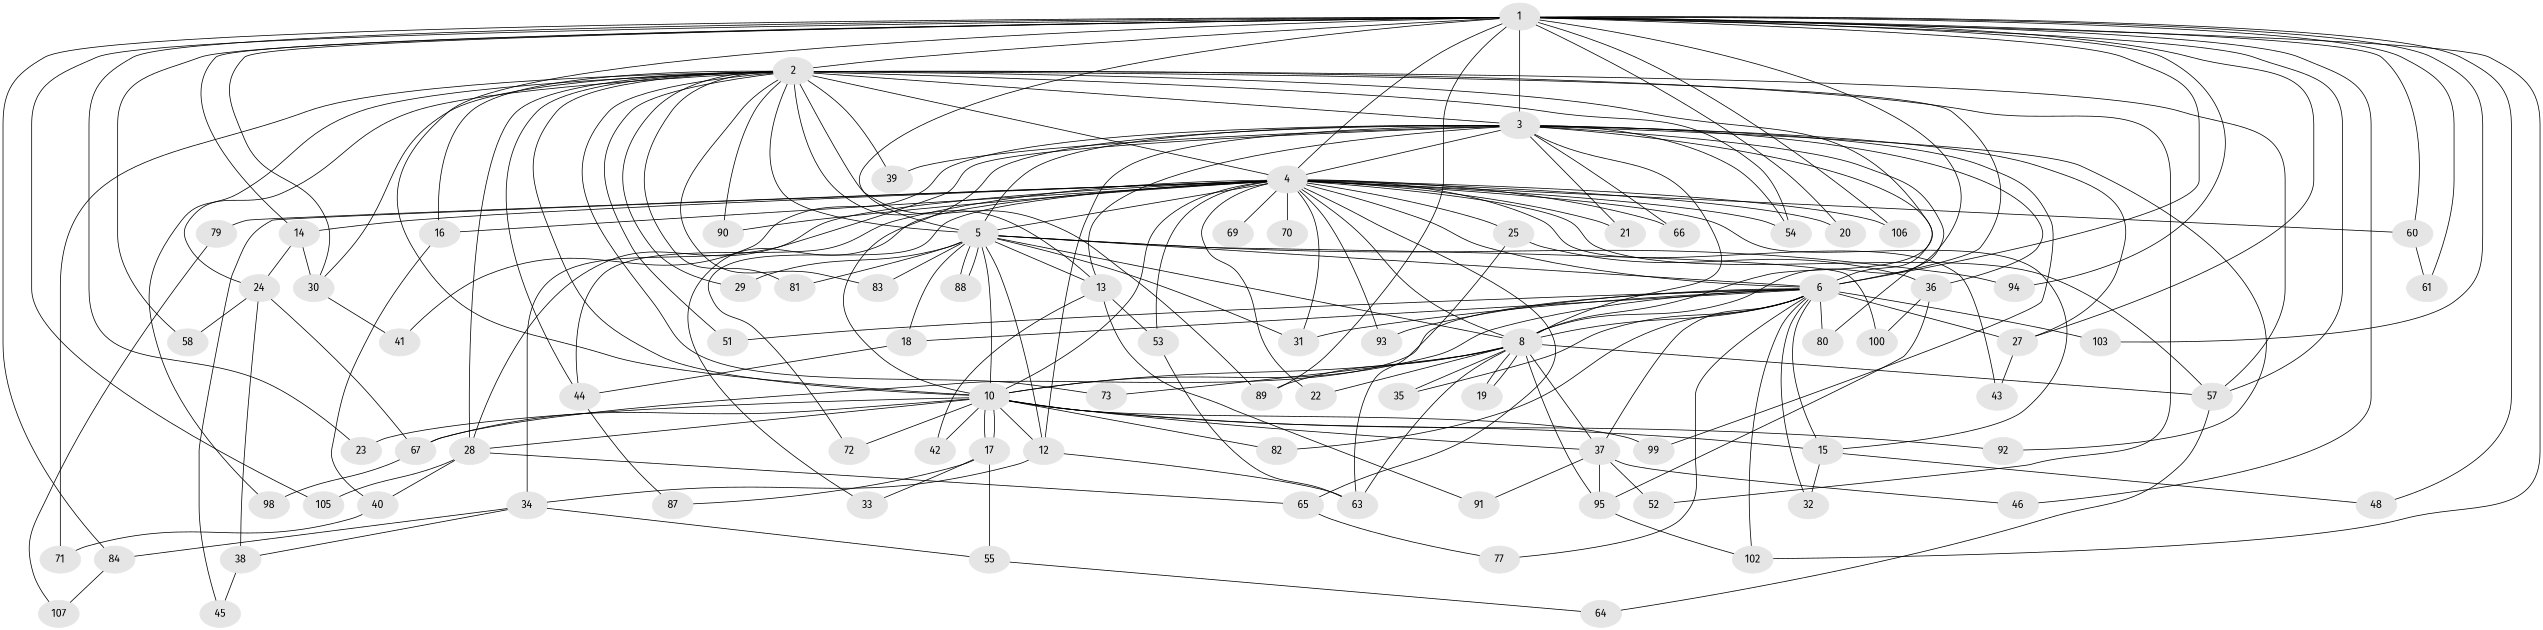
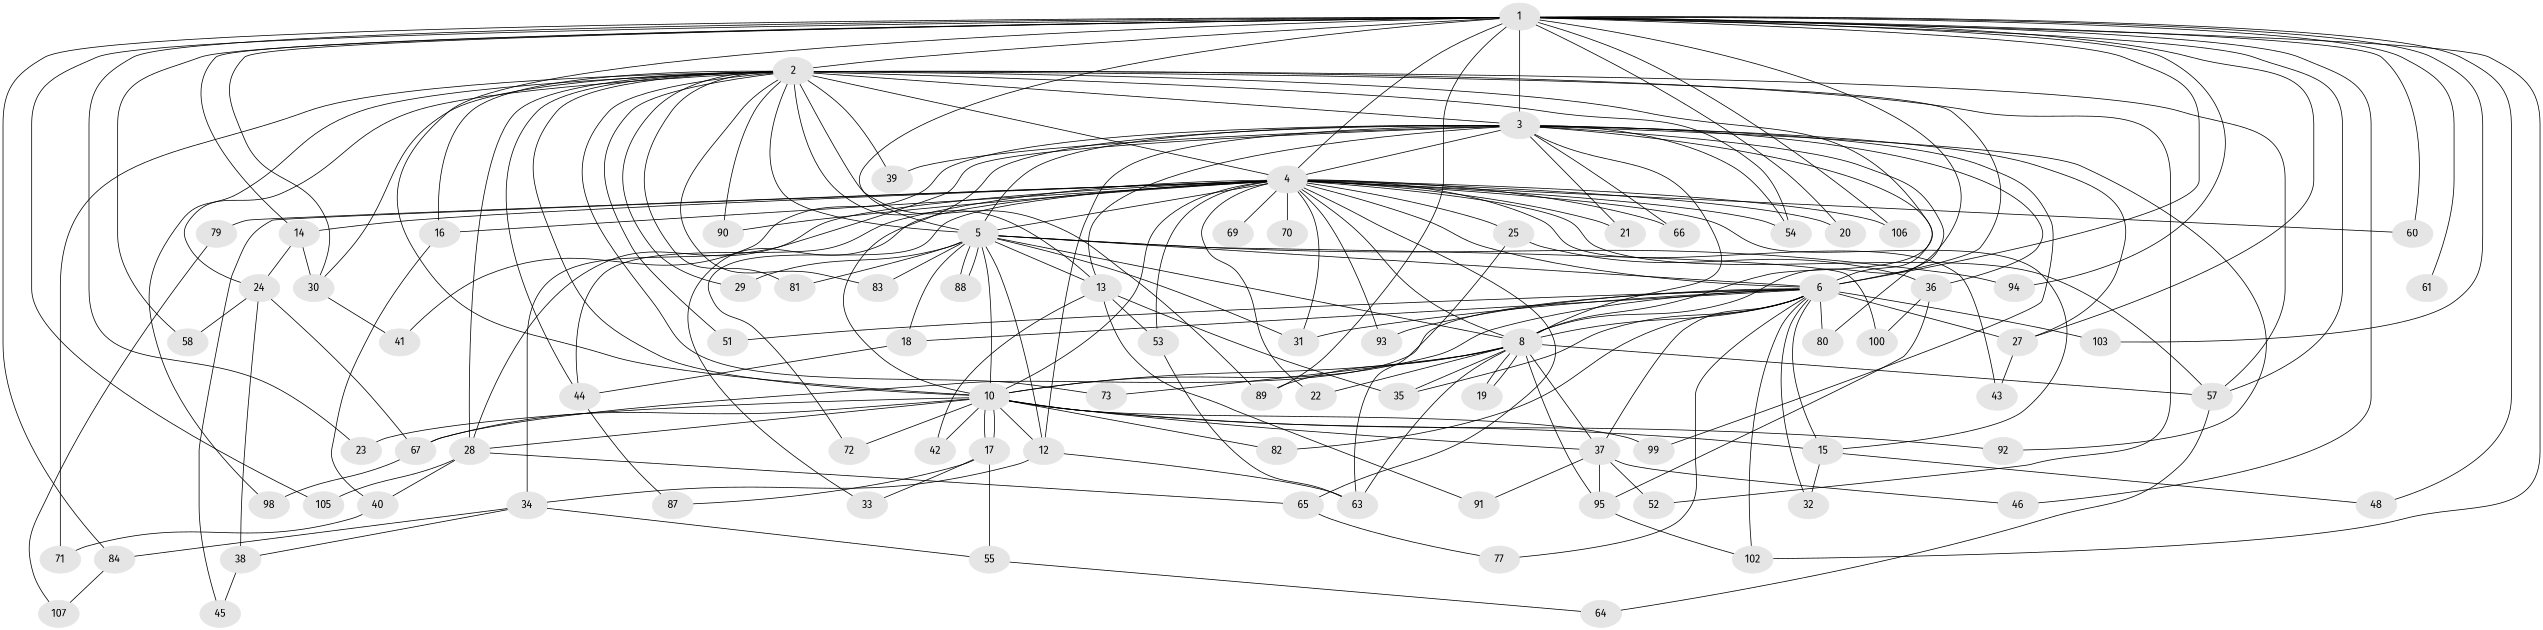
  graph {
    fontname="Fira Sans"
    node [color=gray90 fontname="Fira Sans" style=filled]
    edge [fontname="Fira Sans"]
    1 [super="+101"]
    2 [super="+7"]
    3 [super="+11"]
    4 [super="+9"]
    5 [super="+75"]
    6 [super="+78"]
    8 [super="+47"]
    10
    14
    20
    23
    27 [super="+104"]
    30 [super="+56"]
    46
    48
    57 [super="+62"]
    58
    60
    61
    84
    89 [super="+108"]
    94
    102 [super="+109"]
    103
    105
    106
    13 [super="+26"]
    16
    24 [super="+85"]
    28 [super="+96"]
    29
    39
    44 [super="+59"]
    51
    52
    54 [super="+97"]
    71
    73
    81
    83
    90
    98
    12 [super="+76"]
    21
    34
    36
    41
    n48 [label=99]
    66
    80
    92
    15 [super="+86"]
    22
    25
    31 [super="+64"]
    33
    43
    45
    53
    65
    69
    70
    72
    79
    93
    18
    88
    100
    32
    35
    37 [super="+50"]
    67
    77
    82
    19
    63 [super="+68"]
    95 [super="+99"]
    17
    42
    n80 [label=64]
    107
    91
    40
    38
    87
    55
    1 -- 2 [weight=2]
    1 -- 3
    1 -- 4 [weight=2]
    1 -- 5
    1 -- 6
    1 -- 8
    1 -- 10
    1 -- 14
    1 -- 20
    1 -- 23
    1 -- 27
    1 -- 30
    1 -- 46
    1 -- 48
    1 -- 57
    1 -- 58
    1 -- 60
    1 -- 61
    1 -- 84
    1 -- 89
    1 -- 94
    1 -- 102
    1 -- 103
    1 -- 105
    1 -- 106
    2 -- 3 [weight=2]
    2 -- 4 [weight=4]
    2 -- 5 [weight=2]
    2 -- 6 [weight=2]
    2 -- 8 [weight=2]
    2 -- 10 [weight=2]
    2 -- 30
    2 -- 57
    2 -- 89
    2 -- 13
    2 -- 16
    2 -- 24
    2 -- 28
    2 -- 29
    2 -- 39
    2 -- 44
    2 -- 51
    2 -- 52
    2 -- 54
    2 -- 71
    2 -- 73
    2 -- 81
    2 -- 83
    2 -- 90
    2 -- 98
    3 -- 4 [weight=2]
    3 -- 5
    3 -- 6 [weight=2]
    3 -- 8
    3 -- 10
    3 -- 27
    3 -- 13
    3 -- 39
    3 -- 54
    3 -- 12
    3 -- 21
    3 -- 34
    3 -- 36
    3 -- 41
    3 -- n48
    3 -- 66
    3 -- 80
    3 -- 92
    4 -- 5 [weight=2]
    4 -- 6 [weight=2]
    4 -- 8 [weight=2]
    4 -- 10 [weight=2]
    4 -- 14
    4 -- 20
    4 -- 57
    4 -- 60
    4 -- 106
    4 -- 16
    4 -- 28
    4 -- 44
    4 -- 54
    4 -- 90
    4 -- 21
    4 -- 66
    4 -- 15
    4 -- 22
    4 -- 25 [weight=2]
    4 -- 31
    4 -- 33
    4 -- 43
    4 -- 45
    4 -- 53
    4 -- 65
    4 -- 69 [weight=2]
    4 -- 70 [weight=2]
    4 -- 72
    4 -- 79 [weight=2]
    4 -- 93
    5 -- 6
    5 -- 8
    5 -- 10
    5 -- 94
    5 -- 13
    5 -- 29
    5 -- 81
    5 -- 83
    5 -- 12
    5 -- 31
    5 -- 18
    5 -- 88
    5 -- 88
    5 -- 100
    6 -- 8
    6 -- 10
    6 -- 27
    6 -- 102
    6 -- 103
    6 -- 51
    6 -- 80
    6 -- 15
    6 -- 31
    6 -- 93
    6 -- 18
    6 -- 32
    6 -- 35
    6 -- 37
    6 -- 67
    6 -- 77
    6 -- 82
    8 -- 10
    8 -- 57
    8 -- 89
    8 -- 73
    8 -- 22
    8 -- 35
    8 -- 37
    8 -- 19
    8 -- 19
    8 -- 63
    8 -- 95
    10 -- 23
    10 -- 28
    10 -- 12
    10 -- n48
    10 -- 92
    10 -- 15
    10 -- 72
    10 -- 37
    10 -- 67
    10 -- 82
    10 -- 17
    10 -- 17
    10 -- 42
    14 -- 30
    14 -- 24
    27 -- 43
    30 -- 41
    57 -- n80
-   60 -- 61
    84 -- 107
    13 -- 53
+   13 -- 35
    13 -- 42
    13 -- 91
    16 -- 40
    24 -- 58
    24 -- 67
    24 -- 38
    28 -- 105
    28 -- 65
    28 -- 40
    44 -- 87
    12 -- 34
    12 -- 63
    34 -- 84
    34 -- 38
    34 -- 55
    36 -- 100
    36 -- 95
    15 -- 48
    15 -- 32
    25 -- 36
    25 -- 63
    53 -- 63
    65 -- 77
    79 -- 107
    18 -- 44
    37 -- 46
    37 -- 52
    37 -- 95
    37 -- 91
    67 -- 98
    95 -- 102
    17 -- 33
    17 -- 87
    17 -- 55
    40 -- 71
    38 -- 45
    55 -- n80
  }
